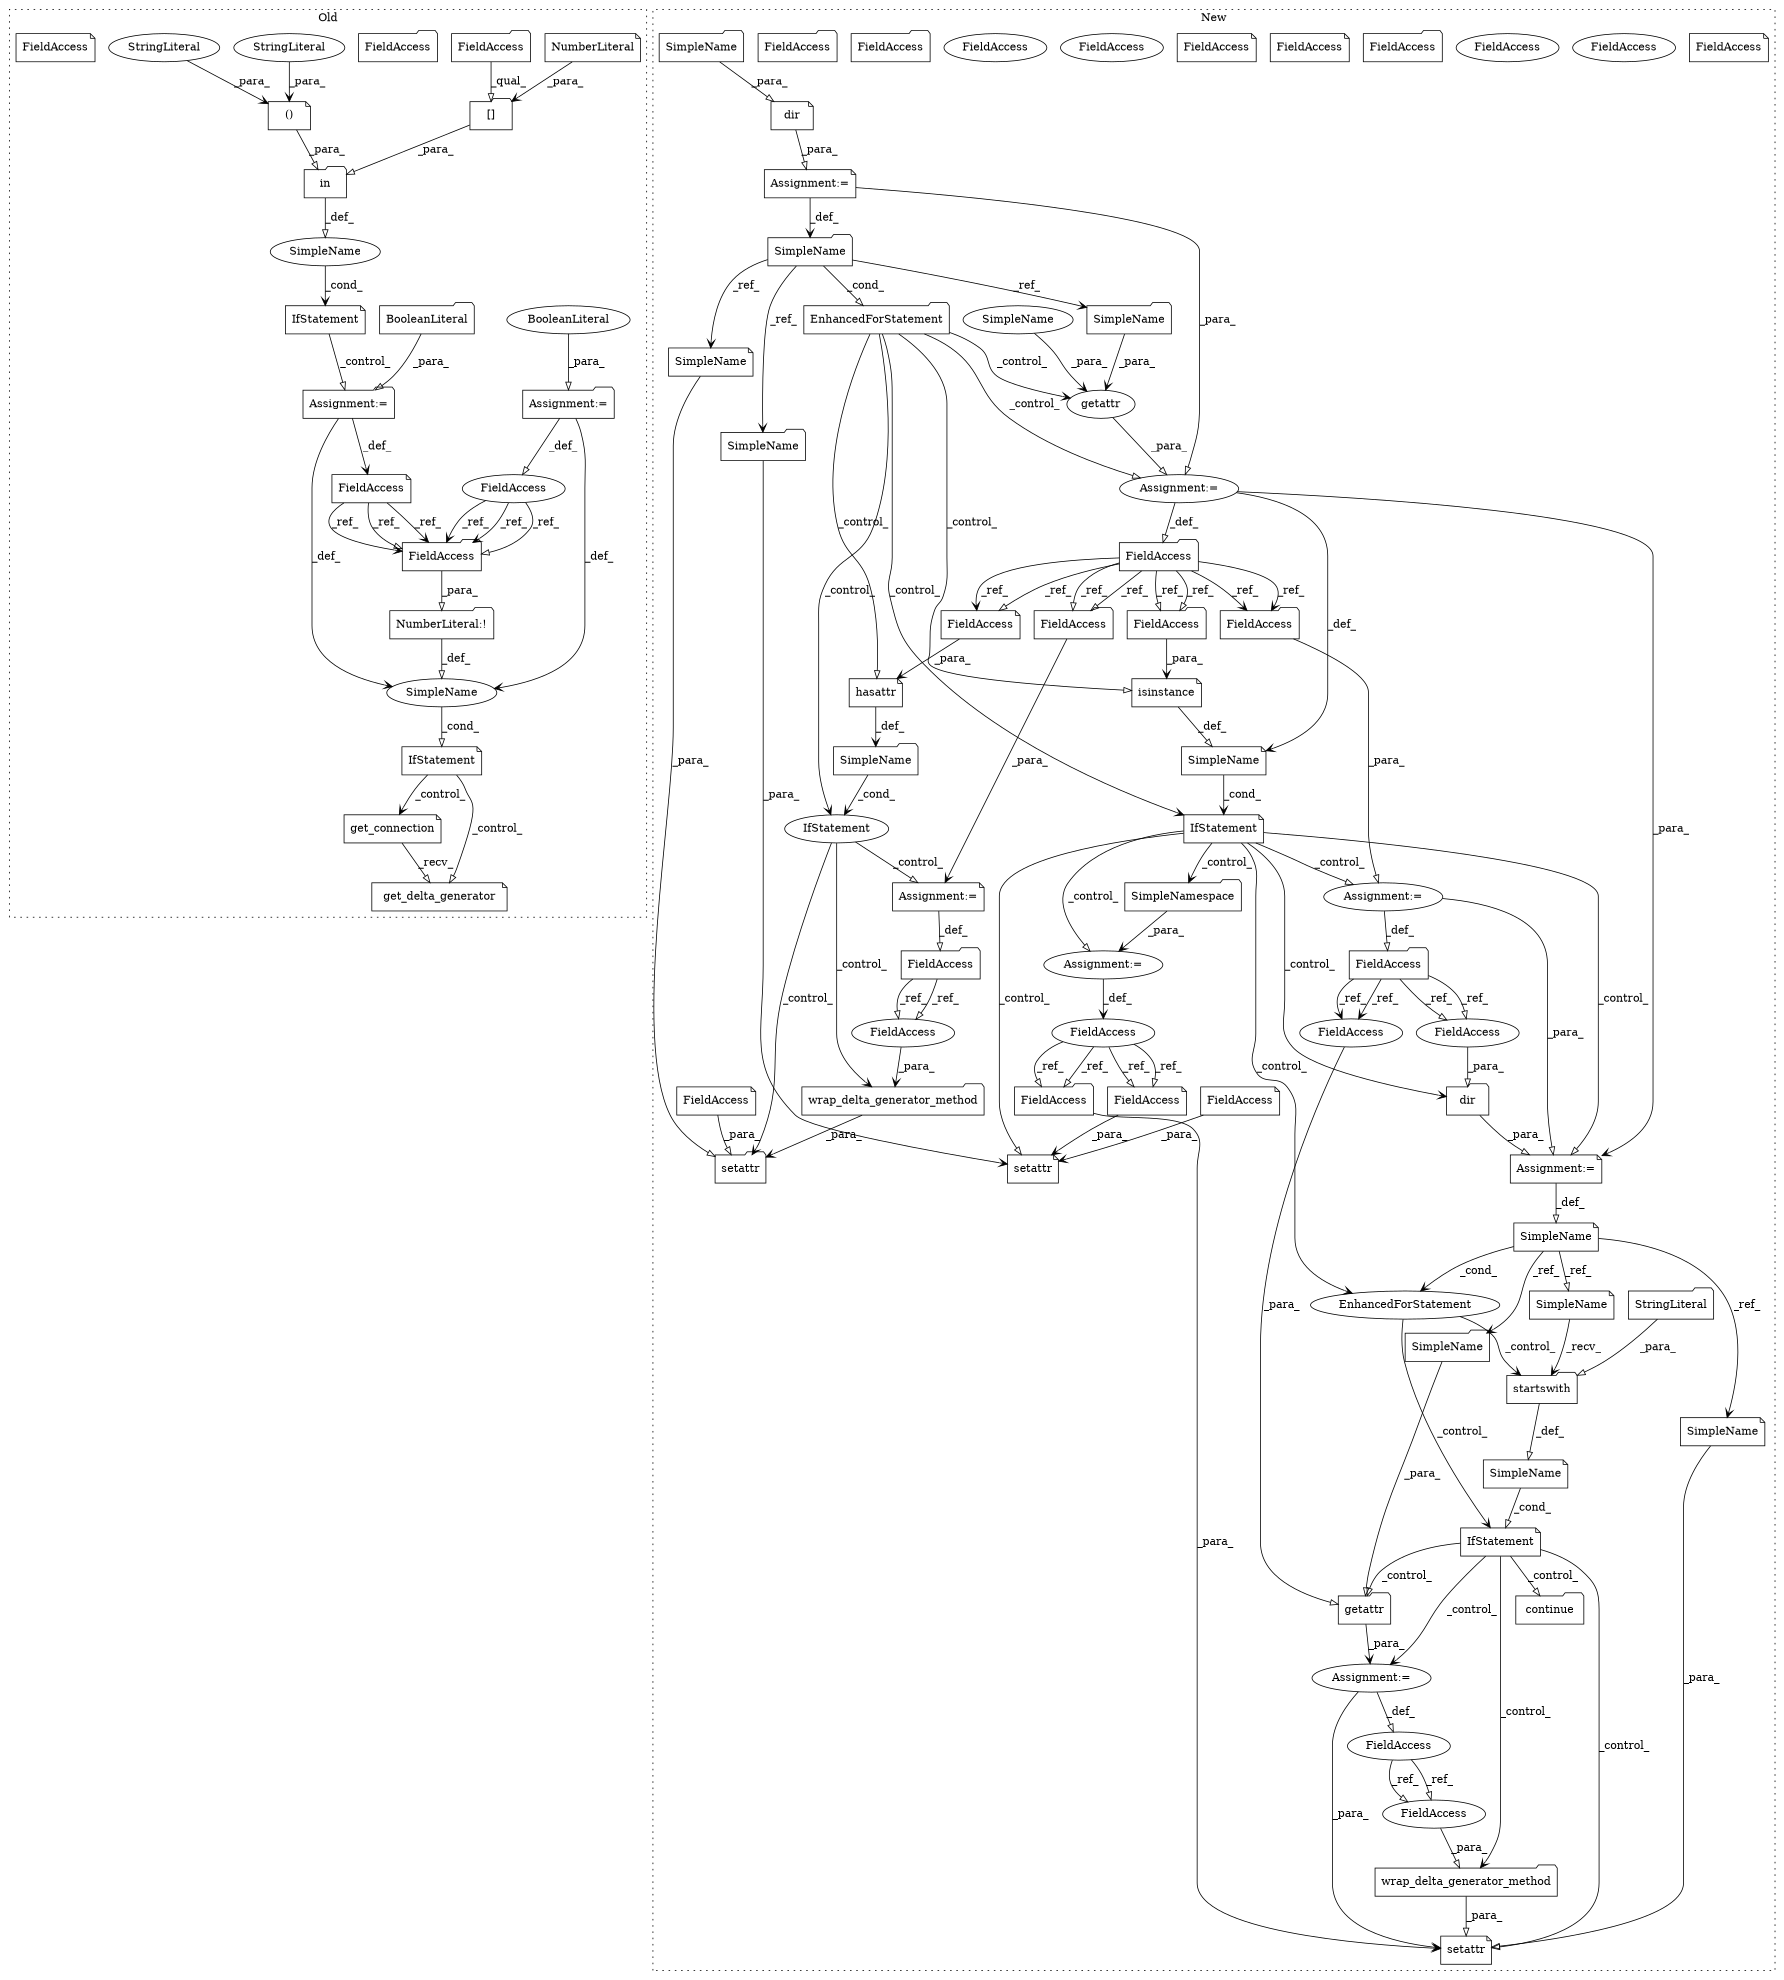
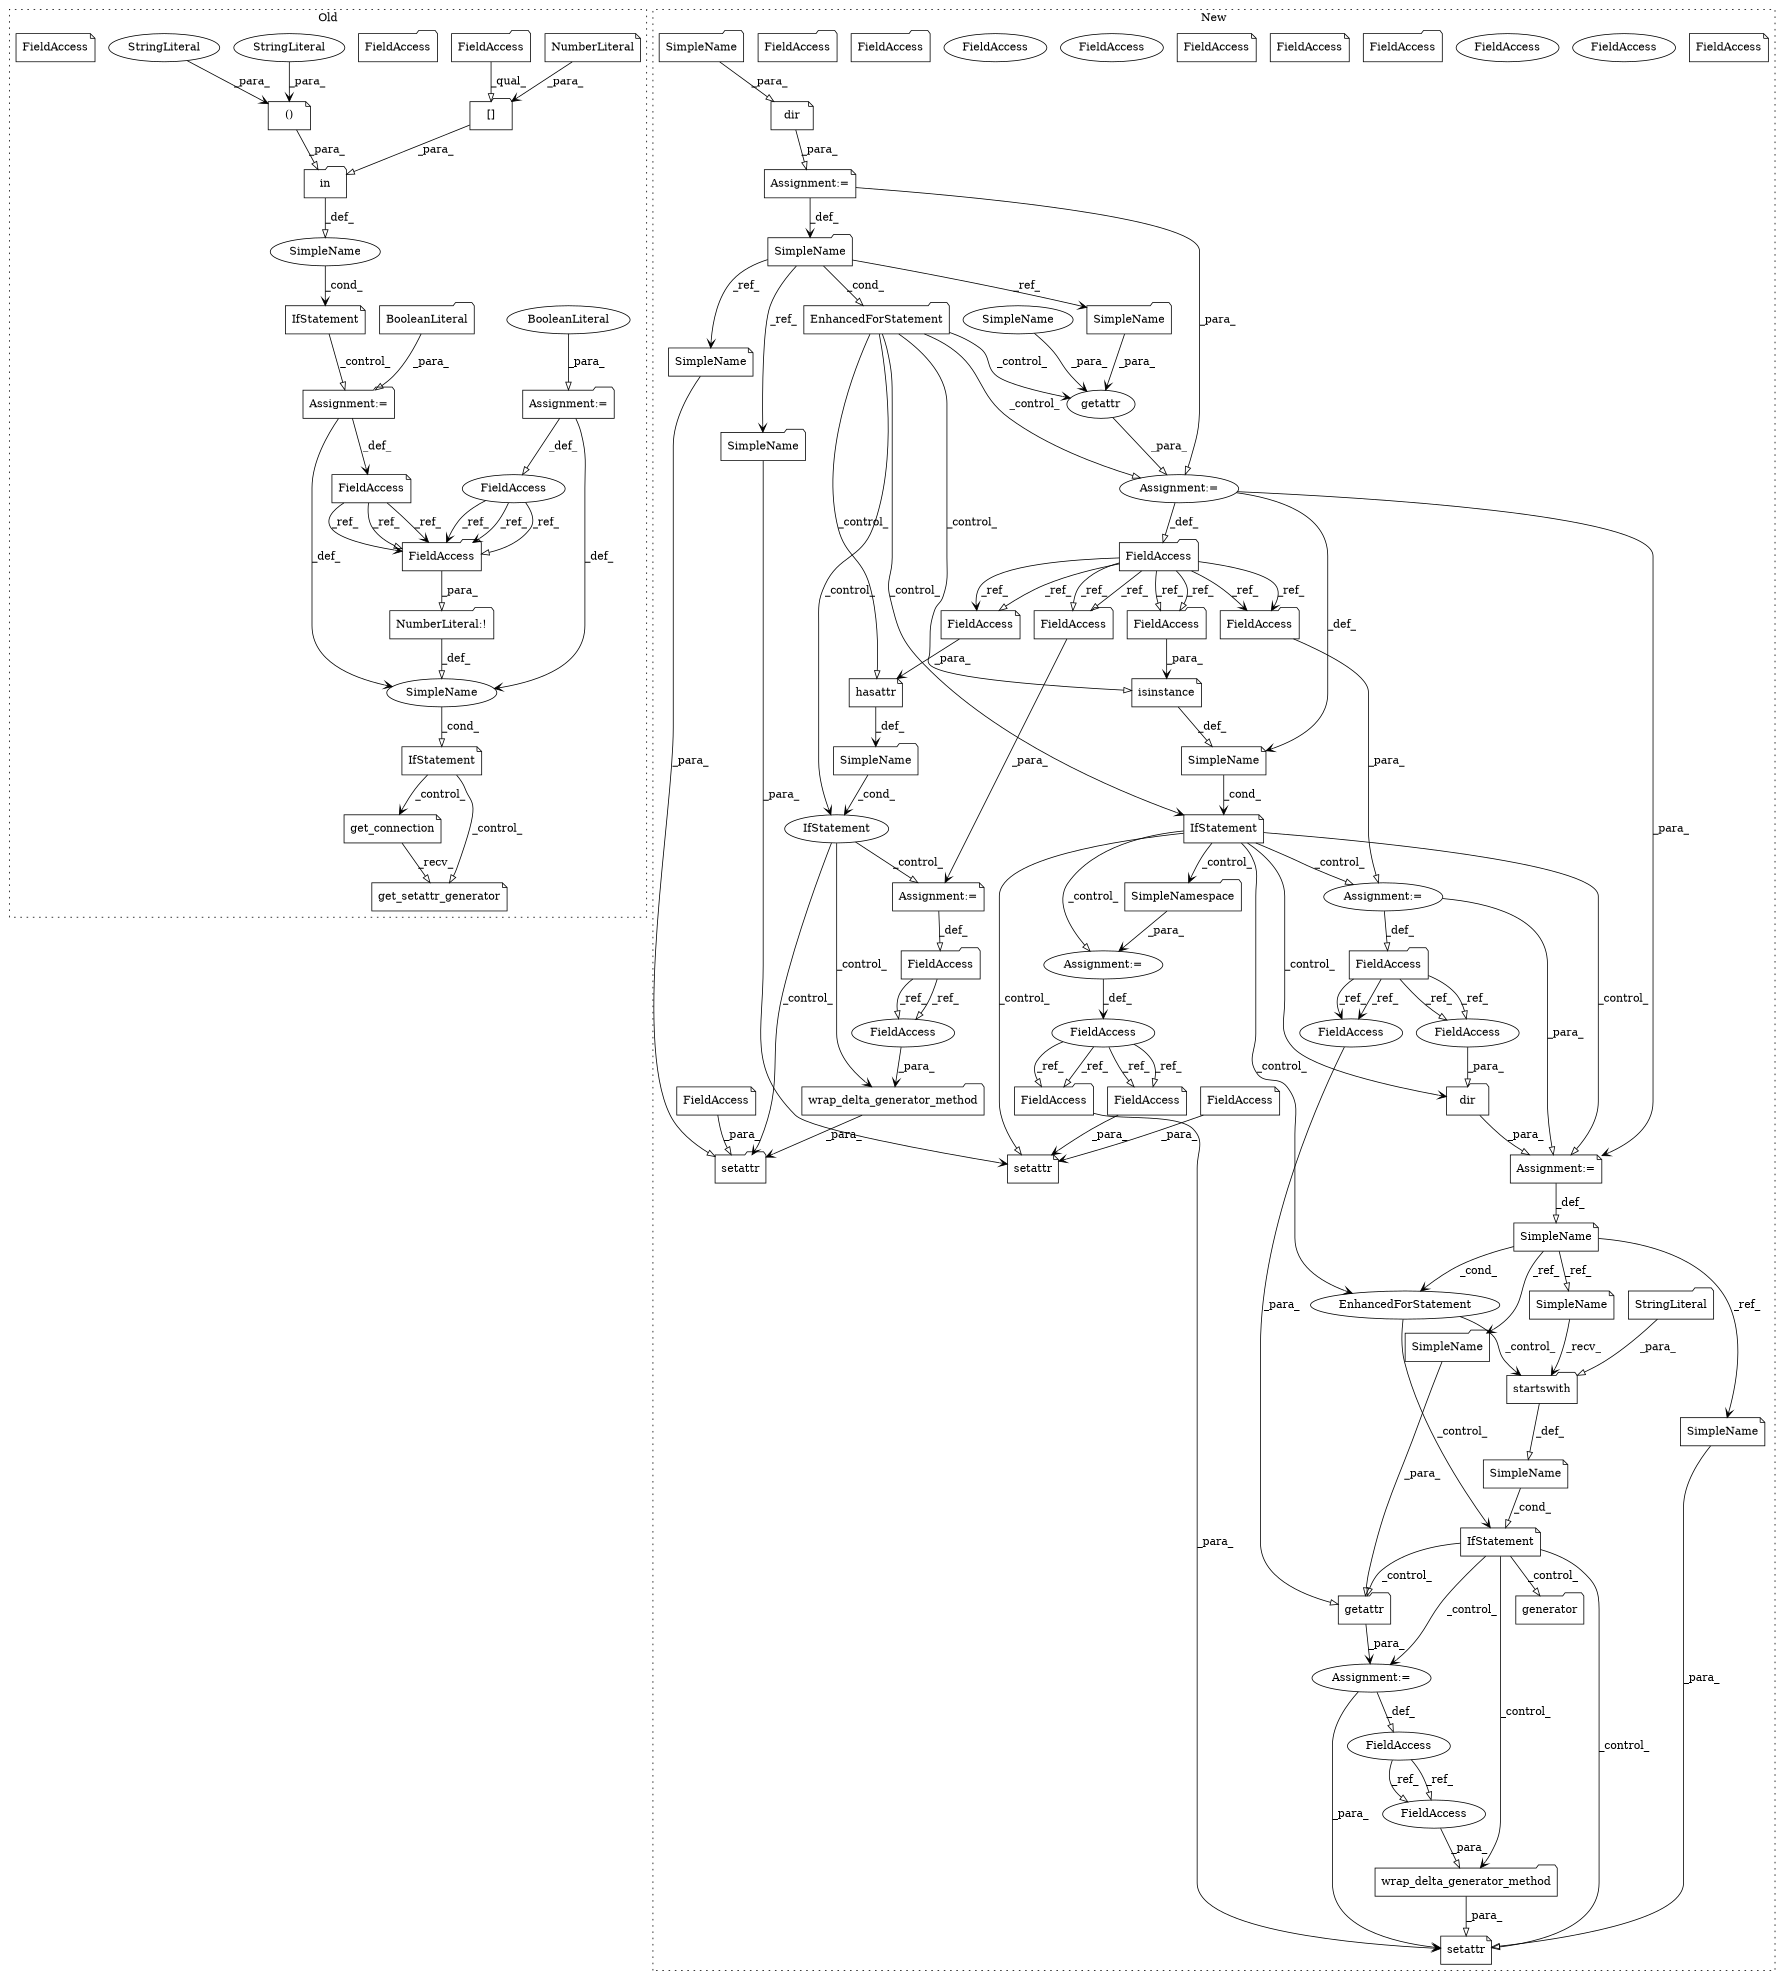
  digraph {
    node [a=22 l=6 shape=folder]
    edge [arrowhead=onormal]
    n1 [a=25 l="8,3" label=IfStatement s="5909,5958" shape=note]
    n2 [a=7 l=1 label="Assignment:=" s=5987]
    n3 [a=42 label=SimpleName shape=ellipse l=""]
    n4 [l=18 label=FieldAccess s=5969 shape=note]
    n5 [a=106 l=21 label="()" s=5937 shape=note]
    n6 [a=38 l=1 label="NumberLiteral:!" s=6008]
    n7 [a=105 l=41 label=in s=5917]
    n8 [a=2 l="9,1" label="[]" s="5917,5927"]
    n9 [a=34 l=1 label=NumberLiteral s=5926 shape=note]
    n10 [a=32 l=16 label=get_connection s=6048 shape=note]
    n11 [a=9 l=4 label=BooleanLiteral s=5988]
    n12 [l=8 label=FieldAccess s=5917]
    n13 [l=18 label=FieldAccess s=6009]
    n14 [l=18 label=FieldAccess s=5879 shape=ellipse]
    n15 [a=42 label=SimpleName shape=ellipse l=""]
    n16 [a=25 l="4,2" label=IfStatement s="6004,6027" shape=note]
-   n17 [a=32 l=21 label=get_delta_generator s=6065 shape=note]
+   n17 [a=32 l=21 label=get_setattr_generator s=6065 shape=note]
    n18 [a=7 l=1 label="Assignment:=" s=5897]
    n19 [a=9 l=5 label=BooleanLiteral s=5898 shape=ellipse]
    n20 [a=45 l=4 label=StringLiteral s=5937 shape=ellipse]
    n21 [a=45 l=4 label=StringLiteral s=5954 shape=ellipse]
    n22 [l=18 label=FieldAccess s=6009 shape=note]
    n23 [l=18 label=FieldAccess s=6009]
    n24 [a=32 l="11,1" label=isinstance s="1747,1780" shape=note]
    n25 [a=25 l="4,2" label=IfStatement s="1743,1781" shape=note]
    n26 [label=FieldAccess s=1758 shape=note]
    n27 [a=7 l=1 label="Assignment:=" s=2070 shape=ellipse]
    n28 [a=42 label=SimpleName shape=note l=""]
    n29 [a=7 l=1 label="Assignment:=" s=1819 shape=ellipse]
    n30 [a=25 l="4,2" label=IfStatement s="1989,2016" shape=note]
    n31 [a=42 label=SimpleName shape=note l=""]
    n32 [label=FieldAccess s=2064 shape=ellipse]
    n33 [label=FieldAccess s=1551]
    n34 [l=2 label=FieldAccess s=1817 shape=ellipse]
    n35 [a=42 l=4 label=SimpleName s=1515]
    n36 [a=32 l="11,1" label=startswith s="2001,2015"]
    n37 [a=32 l="28,1" label=wrap_delta_generator_method s="2126,2160"]
    n38 [a=32 l="8,1" label=setattr s="1666,1726"]
    n39 [a=32 l="28,1" label=wrap_delta_generator_method s="1691,1725"]
    n40 [a=32 l="8,1" label=setattr s="1847,1874" shape=note]
    n41 [a=70 l="53,2" label=EnhancedForStatement s="1455,1541"]
    n42 [a=32 l="8,1" label=setattr s="2107,2161" shape=note]
    n43 [a=70 l="61,2" label=EnhancedForStatement s="1885,1975" shape=ellipse]
    n44 [a=42 l=7 label=SimpleName s=1953 shape=note]
    n45 [a=42 label=SimpleName l=""]
    n46 [label=FieldAccess s=2154 shape=ellipse]
    n47 [label=FieldAccess s=1650 shape=ellipse]
    n48 [l=11 label=FieldAccess s=1674 shape=note]
    n49 [l=11 label=FieldAccess s=1855 shape=note]
    n50 [label=FieldAccess s=1643]
-   n51 [a=18 l=9 label=continue s=2032]
+   n51 [a=18 l=9 label=generator s=2032]
    n52 [label=FieldAccess s=1801]
    n53 [l=2 label=FieldAccess s=1872 shape=note]
    n54 [label=FieldAccess s=1606 shape=note]
    n55 [l=2 label=FieldAccess s=2115 shape=ellipse]
    n56 [label=FieldAccess s=1719 shape=ellipse]
    n57 [a=25 l="4,2" label=IfStatement s="1594,1631" shape=ellipse]
    n58 [a=32 l="8,1" label=hasattr s="1598,1630" shape=note]
    n59 [a=32 l="4,1" label=dir s="1522,1540" shape=note]
    n60 [l=7 label=FieldAccess s=1793]
    n61 [l=7 label=FieldAccess s=2079]
    n62 [l=7 label=FieldAccess s=1967]
    n63 [a=32 l="8,1" label=getattr s="1558,1585" shape=ellipse]
    n64 [a=32 l="8,1" label=getattr s="2071,2094"]
    n65 [a=32 l="4,1" label=dir s="1963,1974"]
    n66 [a=7 l=1 label="Assignment:=" s=1649 shape=note]
    n67 [a=7 l="53,2" label="Assignment:=" s="1455,1541" shape=note]
    n68 [a=7 l=1 label="Assignment:=" s=1800 shape=ellipse]
    n69 [a=7 l="61,2" label="Assignment:=" s="1885,1975" shape=note]
    n70 [a=45 l=3 label=StringLiteral s=2012]
    n71 [a=7 l=1 label="Assignment:=" s=1557 shape=ellipse]
    n72 [a=32 l=17 label=SimpleNamespace s=1820]
    n73 [a=42 l=7 label=SimpleName s=2087]
    n74 [a=42 l=7 label=SimpleName s=1993 shape=note]
    n75 [a=42 l=7 label=SimpleName s=2118 shape=note]
    n76 [l=7 label=FieldAccess s=1967 shape=ellipse]
    n77 [l=7 label=FieldAccess s=2079 shape=ellipse]
    n78 [a=42 l=4 label=SimpleName s=1867]
    n79 [a=42 l=4 label=SimpleName s=1686 shape=note]
    n80 [a=42 l=4 label=SimpleName s=1581]
    n81 [label=FieldAccess s=2154 shape=ellipse]
    n82 [a=42 l=14 label=SimpleName s=1566 shape=ellipse]
    n83 [a=42 l=14 label=SimpleName s=1526]
    n84 [label=FieldAccess s=1719 shape=ellipse]
    n85 [label=FieldAccess s=1801]
    n86 [label=FieldAccess s=1758]
    n87 [label=FieldAccess s=1606 shape=note]
    n88 [label=FieldAccess s=1650]
    n89 [l=2 label=FieldAccess s=2115]
    n90 [l=2 label=FieldAccess s=1872 shape=note]
    subgraph cluster_1 {
      label=Old
      style=dotted
      n1
      n2
      n3
      n4
      n5
      n6
      n7
      n8
      n9
      n10
      n11
      n12
      n13
      n14
      n15
      n16
      n17
      n18
      n19
      n20
      n21
      n22
      n23
    }
    subgraph cluster_2 {
      label=New
      style=dotted
      n24
      n25
      n26
      n27
      n28
      n29
      n30
      n31
      n32
      n33
      n34
      n35
      n36
      n37
      n38
      n39
      n40
      n41
      n42
      n43
      n44
      n45
      n46
      n47
      n48
      n49
      n50
      n51
      n52
      n53
      n54
      n55
      n56
      n57
      n58
      n59
      n60
      n61
      n62
      n63
      n64
      n65
      n66
      n67
      n68
      n69
      n70
      n71
      n72
      n73
      n74
      n75
      n76
      n77
      n78
      n79
      n80
      n81
      n82
      n83
      n84
      n85
      n86
      n87
      n88
      n89
      n90
    }
    n1 -> n2 [label=_control_]
    n2 -> n4 [arrowhead=vee label=_def_]
    n2 -> n15 [arrowhead=vee label=_def_]
    n3 -> n1 [arrowhead=vee label=_cond_]
    n4 -> n23 [arrowhead=vee label=_ref_]
    n4 -> n23 [arrowhead=vee label=_ref_]
    n4 -> n23 [label=_ref_]
    n5 -> n7 [label=_para_]
    n6 -> n15 [label=_def_]
    n7 -> n3 [label=_def_]
    n8 -> n7 [label=_para_]
    n9 -> n8 [arrowhead=vee label=_para_]
    n10 -> n17 [label=_recv_]
    n11 -> n2 [label=_para_]
    n12 -> n8 [label=_qual_]
    n14 -> n23 [arrowhead=vee label=_ref_]
    n14 -> n23 [label=_ref_]
    n14 -> n23 [arrowhead=vee label=_ref_]
    n15 -> n16 [label=_cond_]
    n16 -> n10 [arrowhead=vee label=_control_]
    n16 -> n17 [label=_control_]
    n18 -> n14 [label=_def_]
    n18 -> n15 [arrowhead=vee label=_def_]
    n19 -> n18 [label=_para_]
    n20 -> n5 [arrowhead=vee label=_para_]
    n21 -> n5 [arrowhead=vee label=_para_]
    n23 -> n6 [label=_para_]
    n24 -> n28 [label=_def_]
    n25 -> n29 [label=_control_]
    n25 -> n40 [label=_control_]
    n25 -> n43 [arrowhead=vee label=_control_]
    n25 -> n65 [arrowhead=vee label=_control_]
    n25 -> n68 [label=_control_]
    n25 -> n69 [label=_control_]
    n25 -> n72 [arrowhead=vee label=_control_]
    n27 -> n32 [label=_def_]
    n27 -> n42 [arrowhead=vee label=_para_]
    n28 -> n25 [arrowhead=vee label=_cond_]
    n29 -> n34 [arrowhead=vee label=_def_]
    n30 -> n27 [arrowhead=vee label=_control_]
    n30 -> n37 [arrowhead=vee label=_control_]
    n30 -> n42 [label=_control_]
    n30 -> n51 [label=_control_]
    n30 -> n64 [label=_control_]
    n31 -> n30 [label=_cond_]
    n32 -> n81 [label=_ref_]
    n32 -> n81 [label=_ref_]
    n33 -> n85 [arrowhead=vee label=_ref_]
    n33 -> n85 [arrowhead=vee label=_ref_]
    n33 -> n86 [label=_ref_]
    n33 -> n86 [label=_ref_]
    n33 -> n87 [arrowhead=vee label=_ref_]
    n33 -> n87 [label=_ref_]
    n33 -> n88 [label=_ref_]
    n33 -> n88 [label=_ref_]
    n34 -> n89 [label=_ref_]
    n34 -> n89 [label=_ref_]
    n34 -> n90 [label=_ref_]
    n34 -> n90 [label=_ref_]
    n35 -> n41 [label=_cond_]
    n35 -> n78 [arrowhead=vee label=_ref_]
    n35 -> n79 [arrowhead=vee label=_ref_]
    n35 -> n80 [arrowhead=vee label=_ref_]
    n36 -> n31 [label=_def_]
    n37 -> n42 [label=_para_]
    n39 -> n38 [arrowhead=vee label=_para_]
    n41 -> n24 [label=_control_]
    n41 -> n25 [arrowhead=vee label=_control_]
    n41 -> n57 [arrowhead=vee label=_control_]
    n41 -> n58 [label=_control_]
    n41 -> n63 [arrowhead=vee label=_control_]
    n41 -> n71 [label=_control_]
    n43 -> n30 [arrowhead=vee label=_control_]
    n43 -> n36 [arrowhead=vee label=_control_]
    n44 -> n43 [arrowhead=vee label=_cond_]
    n44 -> n73 [arrowhead=vee label=_ref_]
    n44 -> n74 [label=_ref_]
    n44 -> n75 [arrowhead=vee label=_ref_]
    n45 -> n57 [arrowhead=vee label=_cond_]
    n48 -> n38 [label=_para_]
    n49 -> n40 [arrowhead=vee label=_para_]
    n50 -> n84 [label=_ref_]
    n50 -> n84 [label=_ref_]
    n57 -> n38 [arrowhead=vee label=_control_]
    n57 -> n39 [arrowhead=vee label=_control_]
    n57 -> n66 [label=_control_]
    n58 -> n45 [arrowhead=vee label=_def_]
    n59 -> n67 [label=_para_]
    n60 -> n76 [label=_ref_]
    n60 -> n76 [label=_ref_]
    n60 -> n77 [arrowhead=vee label=_ref_]
    n60 -> n77 [arrowhead=vee label=_ref_]
    n63 -> n71 [label=_para_]
    n64 -> n27 [arrowhead=vee label=_para_]
    n65 -> n69 [label=_para_]
    n66 -> n50 [label=_def_]
    n67 -> n35 [arrowhead=vee label=_def_]
    n67 -> n71 [label=_para_]
    n68 -> n60 [label=_def_]
    n68 -> n69 [label=_para_]
    n69 -> n44 [label=_def_]
    n70 -> n36 [label=_para_]
    n71 -> n28 [arrowhead=vee label=_def_]
    n71 -> n33 [label=_def_]
    n71 -> n69 [arrowhead=vee label=_para_]
    n72 -> n29 [arrowhead=vee label=_para_]
    n73 -> n64 [label=_para_]
    n74 -> n36 [arrowhead=vee label=_recv_]
    n75 -> n42 [label=_para_]
    n76 -> n65 [label=_para_]
    n77 -> n64 [label=_para_]
    n78 -> n40 [arrowhead=vee label=_para_]
    n79 -> n38 [label=_para_]
    n80 -> n63 [arrowhead=vee label=_para_]
    n81 -> n37 [label=_para_]
    n82 -> n63 [arrowhead=vee label=_para_]
    n83 -> n59 [label=_para_]
    n84 -> n39 [arrowhead=vee label=_para_]
    n85 -> n68 [label=_para_]
    n86 -> n24 [arrowhead=vee label=_para_]
    n87 -> n58 [arrowhead=vee label=_para_]
    n88 -> n66 [arrowhead=vee label=_para_]
    n89 -> n42 [arrowhead=vee label=_para_]
    n90 -> n40 [arrowhead=vee label=_para_]
  }
